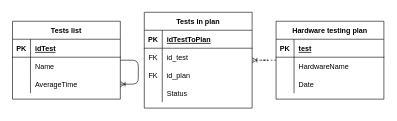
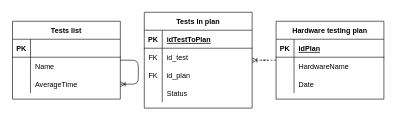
  <mxCell id="0" />
  <mxCell id="1" parent="0" />
  <mxCell id="2" value="Tests list" style="shape=table;startSize=30;container=1;collapsible=1;childLayout=tableLayout;fixedRows=1;rowLines=0;fontStyle=1;align=center;resizeLast=1;" vertex="1" parent="1"><mxGeometry x="20" y="35" width="180" height="130" as="geometry"><mxRectangle x="30" y="80" width="80" height="30" as="alternateBounds" /></mxGeometry></mxCell>
  <mxCell id="3" value="" style="shape=partialRectangle;collapsible=0;dropTarget=0;pointerEvents=0;fillColor=none;top=0;left=0;bottom=1;right=0;points=[[0,0.5],[1,0.5]];portConstraint=eastwest;" vertex="1" parent="2"><mxGeometry y="30" width="180" height="30" as="geometry" /></mxCell>
  <mxCell id="4" value="PK" style="shape=partialRectangle;connectable=0;fillColor=none;top=0;left=0;bottom=0;right=0;fontStyle=1;overflow=hidden;" vertex="1" parent="3"><mxGeometry width="30" height="30" as="geometry" /></mxCell>
- <mxCell id="5" value="idTest" style="shape=partialRectangle;connectable=0;fillColor=none;top=0;left=0;bottom=0;right=0;align=left;spacingLeft=6;fontStyle=5;overflow=hidden;" vertex="1" parent="3"><mxGeometry x="30" width="150" height="30" as="geometry" /></mxCell>
  <mxCell id="6" value="" style="shape=partialRectangle;collapsible=0;dropTarget=0;pointerEvents=0;fillColor=none;top=0;left=0;bottom=0;right=0;points=[[0,0.5],[1,0.5]];portConstraint=eastwest;" vertex="1" parent="2"><mxGeometry y="60" width="180" height="30" as="geometry" /></mxCell>
  <mxCell id="7" value="" style="shape=partialRectangle;connectable=0;fillColor=none;top=0;left=0;bottom=0;right=0;editable=1;overflow=hidden;" vertex="1" parent="6"><mxGeometry width="30" height="30" as="geometry" /></mxCell>
  <mxCell id="8" value="Name" style="shape=partialRectangle;connectable=0;fillColor=none;top=0;left=0;bottom=0;right=0;align=left;spacingLeft=6;overflow=hidden;" vertex="1" parent="6"><mxGeometry x="30" width="150" height="30" as="geometry" /></mxCell>
  <mxCell id="9" value="" style="shape=partialRectangle;collapsible=0;dropTarget=0;pointerEvents=0;fillColor=none;top=0;left=0;bottom=0;right=0;points=[[0,0.5],[1,0.5]];portConstraint=eastwest;" vertex="1" parent="2"><mxGeometry y="90" width="180" height="30" as="geometry" /></mxCell>
  <mxCell id="10" value="" style="shape=partialRectangle;connectable=0;fillColor=none;top=0;left=0;bottom=0;right=0;editable=1;overflow=hidden;" vertex="1" parent="9"><mxGeometry width="30" height="30" as="geometry" /></mxCell>
  <mxCell id="11" value="AverageTime" style="shape=partialRectangle;connectable=0;fillColor=none;top=0;left=0;bottom=0;right=0;align=left;spacingLeft=6;overflow=hidden;" vertex="1" parent="9"><mxGeometry x="30" width="150" height="30" as="geometry" /></mxCell>
  <mxCell id="12" value="Hardware testing plan" style="shape=table;startSize=30;container=1;collapsible=1;childLayout=tableLayout;fixedRows=1;rowLines=0;fontStyle=1;align=center;resizeLast=1;" vertex="1" parent="1"><mxGeometry x="460" y="35" width="180" height="130" as="geometry"><mxRectangle x="510" y="90" width="160" height="30" as="alternateBounds" /></mxGeometry></mxCell>
  <mxCell id="13" value="" style="shape=partialRectangle;collapsible=0;dropTarget=0;pointerEvents=0;fillColor=none;top=0;left=0;bottom=1;right=0;points=[[0,0.5],[1,0.5]];portConstraint=eastwest;" vertex="1" parent="12"><mxGeometry y="30" width="180" height="30" as="geometry" /></mxCell>
  <mxCell id="14" value="PK" style="shape=partialRectangle;connectable=0;fillColor=none;top=0;left=0;bottom=0;right=0;fontStyle=1;overflow=hidden;" vertex="1" parent="13"><mxGeometry width="30" height="30" as="geometry" /></mxCell>
- <mxCell id="15" value="test" style="shape=partialRectangle;connectable=0;fillColor=none;top=0;left=0;bottom=0;right=0;align=left;spacingLeft=6;fontStyle=5;overflow=hidden;" vertex="1" parent="13"><mxGeometry x="30" width="150" height="30" as="geometry" /></mxCell>
+ <mxCell id="15" value="idPlan" style="shape=partialRectangle;connectable=0;fillColor=none;top=0;left=0;bottom=0;right=0;align=left;spacingLeft=6;fontStyle=5;overflow=hidden;" vertex="1" parent="13"><mxGeometry x="30" width="150" height="30" as="geometry" /></mxCell>
  <mxCell id="16" value="" style="shape=partialRectangle;collapsible=0;dropTarget=0;pointerEvents=0;fillColor=none;top=0;left=0;bottom=0;right=0;points=[[0,0.5],[1,0.5]];portConstraint=eastwest;" vertex="1" parent="12"><mxGeometry y="60" width="180" height="30" as="geometry" /></mxCell>
  <mxCell id="17" value="" style="shape=partialRectangle;connectable=0;fillColor=none;top=0;left=0;bottom=0;right=0;editable=1;overflow=hidden;" vertex="1" parent="16"><mxGeometry width="30" height="30" as="geometry" /></mxCell>
  <mxCell id="18" value="HardwareName" style="shape=partialRectangle;connectable=0;fillColor=none;top=0;left=0;bottom=0;right=0;align=left;spacingLeft=6;overflow=hidden;" vertex="1" parent="16"><mxGeometry x="30" width="150" height="30" as="geometry" /></mxCell>
  <mxCell id="19" value="" style="shape=partialRectangle;collapsible=0;dropTarget=0;pointerEvents=0;fillColor=none;top=0;left=0;bottom=0;right=0;points=[[0,0.5],[1,0.5]];portConstraint=eastwest;" vertex="1" parent="12"><mxGeometry y="90" width="180" height="30" as="geometry" /></mxCell>
  <mxCell id="20" value="" style="shape=partialRectangle;connectable=0;fillColor=none;top=0;left=0;bottom=0;right=0;editable=1;overflow=hidden;" vertex="1" parent="19"><mxGeometry width="30" height="30" as="geometry" /></mxCell>
  <mxCell id="21" value="Date" style="shape=partialRectangle;connectable=0;fillColor=none;top=0;left=0;bottom=0;right=0;align=left;spacingLeft=6;overflow=hidden;" vertex="1" parent="19"><mxGeometry x="30" width="150" height="30" as="geometry" /></mxCell>
  <mxCell id="22" value="Tests in plan" style="shape=table;startSize=30;container=1;collapsible=1;childLayout=tableLayout;fixedRows=1;rowLines=0;fontStyle=1;align=center;resizeLast=1;" vertex="1" parent="1"><mxGeometry x="240" y="20" width="180" height="160" as="geometry"><mxRectangle x="220" y="220" width="110" height="30" as="alternateBounds" /></mxGeometry></mxCell>
  <mxCell id="23" value="" style="shape=partialRectangle;collapsible=0;dropTarget=0;pointerEvents=0;fillColor=none;top=0;left=0;bottom=1;right=0;points=[[0,0.5],[1,0.5]];portConstraint=eastwest;" vertex="1" parent="22"><mxGeometry y="30" width="180" height="30" as="geometry" /></mxCell>
  <mxCell id="24" value="PK" style="shape=partialRectangle;connectable=0;fillColor=none;top=0;left=0;bottom=0;right=0;fontStyle=1;overflow=hidden;" vertex="1" parent="23"><mxGeometry width="30" height="30" as="geometry" /></mxCell>
  <mxCell id="25" value="idTestToPlan" style="shape=partialRectangle;connectable=0;fillColor=none;top=0;left=0;bottom=0;right=0;align=left;spacingLeft=6;fontStyle=5;overflow=hidden;" vertex="1" parent="23"><mxGeometry x="30" width="150" height="30" as="geometry" /></mxCell>
  <mxCell id="26" value="" style="shape=partialRectangle;collapsible=0;dropTarget=0;pointerEvents=0;fillColor=none;top=0;left=0;bottom=0;right=0;points=[[0,0.5],[1,0.5]];portConstraint=eastwest;" vertex="1" parent="22"><mxGeometry y="60" width="180" height="30" as="geometry" /></mxCell>
  <mxCell id="27" value="FK" style="shape=partialRectangle;connectable=0;fillColor=none;top=0;left=0;bottom=0;right=0;fontStyle=0;overflow=hidden;" vertex="1" parent="26"><mxGeometry width="30" height="30" as="geometry" /></mxCell>
  <mxCell id="28" value="id_test" style="shape=partialRectangle;connectable=0;fillColor=none;top=0;left=0;bottom=0;right=0;align=left;spacingLeft=6;fontStyle=0;overflow=hidden;" vertex="1" parent="26"><mxGeometry x="30" width="150" height="30" as="geometry" /></mxCell>
  <mxCell id="29" value="" style="shape=partialRectangle;collapsible=0;dropTarget=0;pointerEvents=0;fillColor=none;top=0;left=0;bottom=0;right=0;points=[[0,0.5],[1,0.5]];portConstraint=eastwest;" vertex="1" parent="22"><mxGeometry y="90" width="180" height="30" as="geometry" /></mxCell>
  <mxCell id="30" value="FK" style="shape=partialRectangle;connectable=0;fillColor=none;top=0;left=0;bottom=0;right=0;fontStyle=0;overflow=hidden;" vertex="1" parent="29"><mxGeometry width="30" height="30" as="geometry" /></mxCell>
  <mxCell id="31" value="id_plan" style="shape=partialRectangle;connectable=0;fillColor=none;top=0;left=0;bottom=0;right=0;align=left;spacingLeft=6;fontStyle=0;overflow=hidden;" vertex="1" parent="29"><mxGeometry x="30" width="150" height="30" as="geometry" /></mxCell>
  <mxCell id="32" value="" style="shape=partialRectangle;collapsible=0;dropTarget=0;pointerEvents=0;fillColor=none;top=0;left=0;bottom=0;right=0;points=[[0,0.5],[1,0.5]];portConstraint=eastwest;" vertex="1" parent="22"><mxGeometry y="120" width="180" height="30" as="geometry" /></mxCell>
  <mxCell id="33" value="" style="shape=partialRectangle;connectable=0;fillColor=none;top=0;left=0;bottom=0;right=0;editable=1;overflow=hidden;" vertex="1" parent="32"><mxGeometry width="30" height="30" as="geometry" /></mxCell>
  <mxCell id="34" value="Status" style="shape=partialRectangle;connectable=0;fillColor=none;top=0;left=0;bottom=0;right=0;align=left;spacingLeft=6;overflow=hidden;" vertex="1" parent="32"><mxGeometry x="30" width="150" height="30" as="geometry" /></mxCell>
  <mxCell id="35" value="" style="edgeStyle=entityRelationEdgeStyle;fontSize=12;html=1;endArrow=ERoneToMany;exitX=0;exitY=0.5;exitDx=0;exitDy=0;entryX=1;entryY=0.5;entryDx=0;entryDy=0;dashed=1;" edge="1" parent="1" source="12" target="22"><mxGeometry width="100" height="100" relative="1" as="geometry"><mxPoint x="400" y="0" as="sourcePoint" /><mxPoint x="430" y="90" as="targetPoint" /></mxGeometry></mxCell>
  <mxCell id="36" value="" style="edgeStyle=entityRelationEdgeStyle;fontSize=12;html=1;endArrow=ERoneToMany;exitX=1;exitY=0.5;exitDx=0;exitDy=0;" edge="1" parent="1" source="2" target="11"><mxGeometry width="100" height="100" relative="1" as="geometry"><mxPoint x="120" y="270" as="sourcePoint" /><mxPoint x="220" y="170" as="targetPoint" /></mxGeometry></mxCell>
